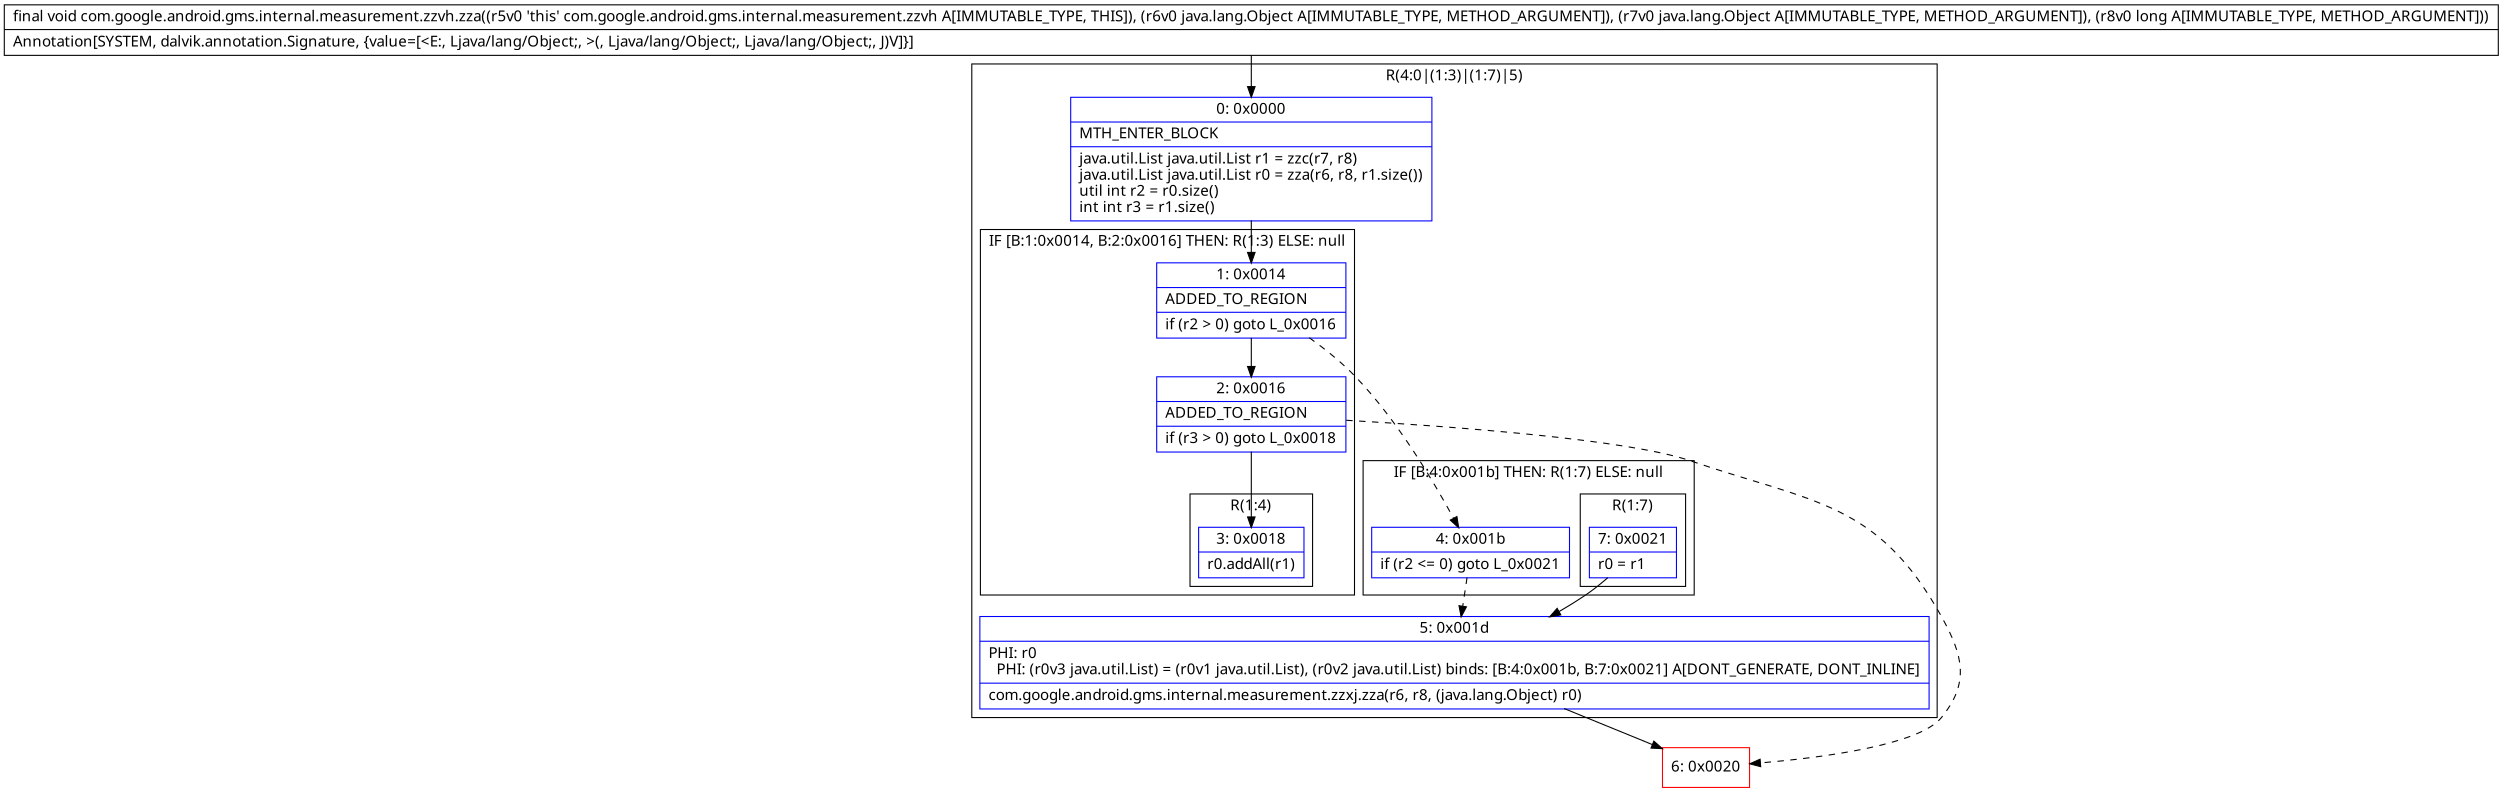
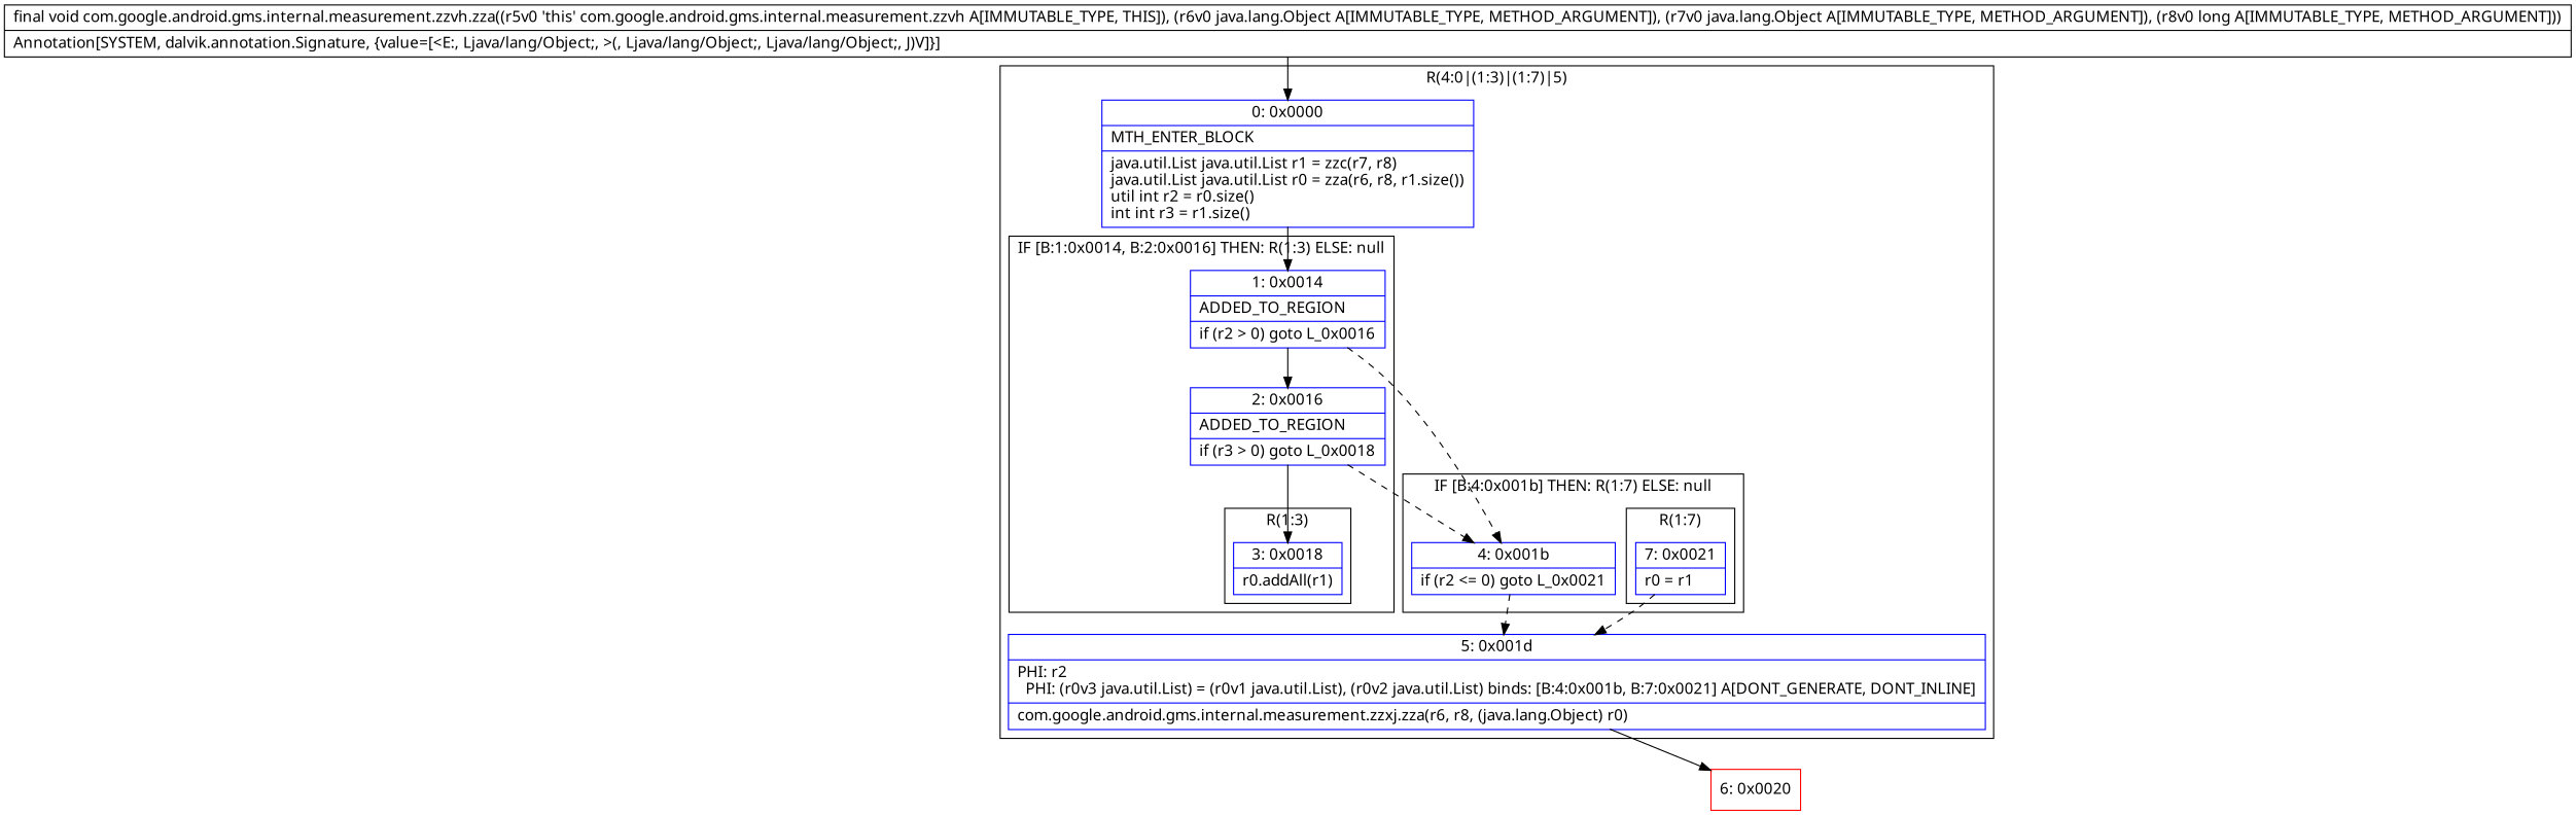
  digraph {
    fontname="Noto Sans"
    node [color=blue fontname="Noto Sans" shape=record]
    edge [fontname="Noto Sans"]
    n1 [label="{3\:\ 0x0018|r0.addAll(r1)\l}"]
    n2 [label="{1\:\ 0x0014|ADDED_TO_REGION\l|if (r2 \> 0) goto L_0x0016\l}"]
    n3 [label="{2\:\ 0x0016|ADDED_TO_REGION\l|if (r3 \> 0) goto L_0x0018\l}"]
    n4 [label="{7\:\ 0x0021|r0 = r1\l}"]
    n5 [label="{4\:\ 0x001b|if (r2 \<= 0) goto L_0x0021\l}"]
    n6 [label="{0\:\ 0x0000|MTH_ENTER_BLOCK\l|java.util.List java.util.List r1 = zzc(r7, r8)\ljava.util.List java.util.List r0 = zza(r6, r8, r1.size())\lutil int r2 = r0.size()\lint int r3 = r1.size()\l}"]
-   n7 [label="{5\:\ 0x001d|PHI: r0 \l  PHI: (r0v3 java.util.List) = (r0v1 java.util.List), (r0v2 java.util.List) binds: [B:4:0x001b, B:7:0x0021] A[DONT_GENERATE, DONT_INLINE]\l|com.google.android.gms.internal.measurement.zzxj.zza(r6, r8, (java.lang.Object) r0)\l}"]
+   n7 [label="{5\:\ 0x001d|PHI: r2 \l  PHI: (r0v3 java.util.List) = (r0v1 java.util.List), (r0v2 java.util.List) binds: [B:4:0x001b, B:7:0x0021] A[DONT_GENERATE, DONT_INLINE]\l|com.google.android.gms.internal.measurement.zzxj.zza(r6, r8, (java.lang.Object) r0)\l}"]
    n8 [color=red label="{6\:\ 0x0020}"]
    n9 [label="{final void com.google.android.gms.internal.measurement.zzvh.zza((r5v0 'this' com.google.android.gms.internal.measurement.zzvh A[IMMUTABLE_TYPE, THIS]), (r6v0 java.lang.Object A[IMMUTABLE_TYPE, METHOD_ARGUMENT]), (r7v0 java.lang.Object A[IMMUTABLE_TYPE, METHOD_ARGUMENT]), (r8v0 long A[IMMUTABLE_TYPE, METHOD_ARGUMENT]))  | Annotation[SYSTEM, dalvik.annotation.Signature, \{value=[\<E:, Ljava\/lang\/Object;, \>(, Ljava\/lang\/Object;, Ljava\/lang\/Object;, J)V]\}]\l}" color=""]
    subgraph cluster_1 {
      label="R(4:0|(1:3)|(1:7)|5)"
      n6
      n7
      subgraph cluster_2 {
        label="IF [B:1:0x0014, B:2:0x0016] THEN: R(1:3) ELSE: null"
        n2
        n3
        subgraph cluster_3 {
-         label="R(1:4)"
+         label="R(1:3)"
          n1
        }
      }
      subgraph cluster_4 {
        label="IF [B:4:0x001b] THEN: R(1:7) ELSE: null"
        n5
        subgraph cluster_5 {
          label="R(1:7)"
          n4
        }
      }
    }
    n2 -> n3
    n2 -> n5 [style=dashed]
    n3 -> n1
-   n3 -> n8 [style=dashed]
-   n4 -> n7
+   n3 -> n5 [style=dashed]
+   n4 -> n7 [style=dashed]
    n5 -> n7 [style=dashed]
    n6 -> n2
    n7 -> n8
    n9 -> n6
  }
